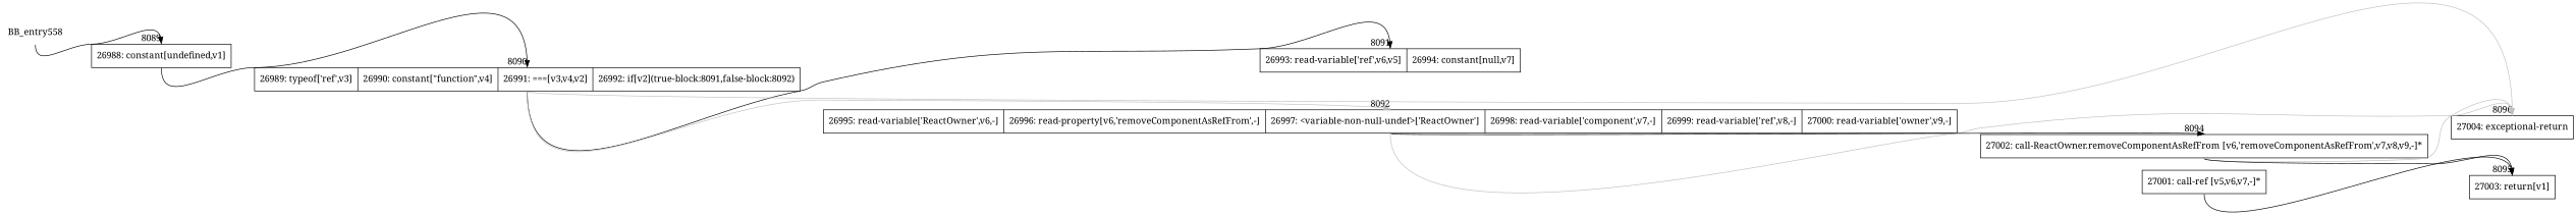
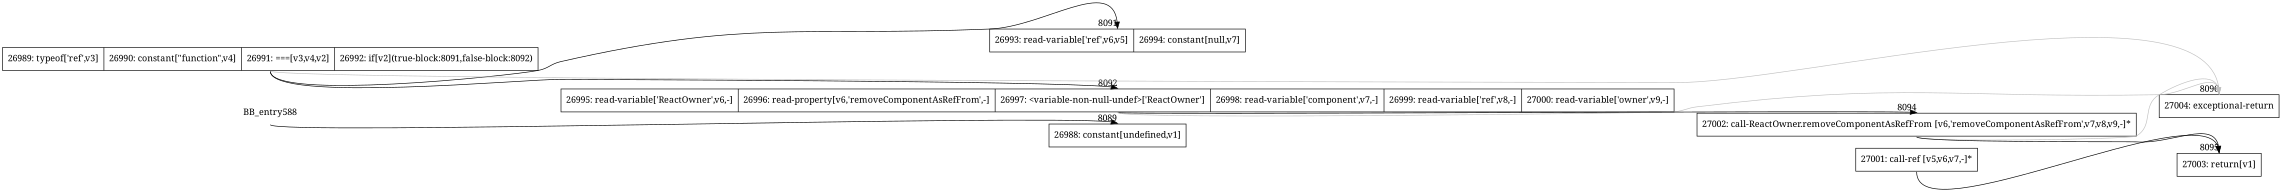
  digraph {
    fontname="Noto Serif"
    rankdir=LR
    node [fontname="Noto Serif" shape=record]
    edge [fontname="Noto Serif" headport=n tailport=s]
-   BB_entry588 [shape=none label=BB_entry558]
+   BB_entry588 [shape=none]
    n2 [label="{26988: constant[undefined,v1]}"]
    n3 [label="{26989: typeof['ref',v3]|26990: constant[\"function\",v4]|26991: ===[v3,v4,v2]|26992: if[v2](true-block:8091,false-block:8092)}"]
    n4 [label="{26993: read-variable['ref',v6,v5]|26994: constant[null,v7]}"]
    n5 [label="{26995: read-variable['ReactOwner',v6,-]|26996: read-property[v6,'removeComponentAsRefFrom',-]|26997: \<variable-non-null-undef\>['ReactOwner']|26998: read-variable['component',v7,-]|26999: read-variable['ref',v8,-]|27000: read-variable['owner',v9,-]}"]
    n6 [label="{27004: exceptional-return}"]
    n7 [label="{27002: call-ReactOwner.removeComponentAsRefFrom [v6,'removeComponentAsRefFrom',v7,v8,v9,-]*}"]
    n8 [label="{27001: call-ref [v5,v6,v7,-]*}"]
    n9 [label="{27003: return[v1]}"]
    BB_entry588 -> n2 [headlabel="    8089"]
-   n2 -> n3 [headlabel="      8090"]
    n3 -> n4 [headlabel="      8091"]
-   n3 -> n5 [headlabel="      8092" color=gray]
+   n3 -> n5 [headlabel="      8092"]
    n3 -> n6 [color=gray headlabel="      8096"]
    n5 -> n6 [color=gray]
    n5 -> n7 [headlabel="      8094"]
    n7 -> n6 [color=gray]
    n7 -> n9
    n8 -> n9 [headlabel="      8095"]
  }
